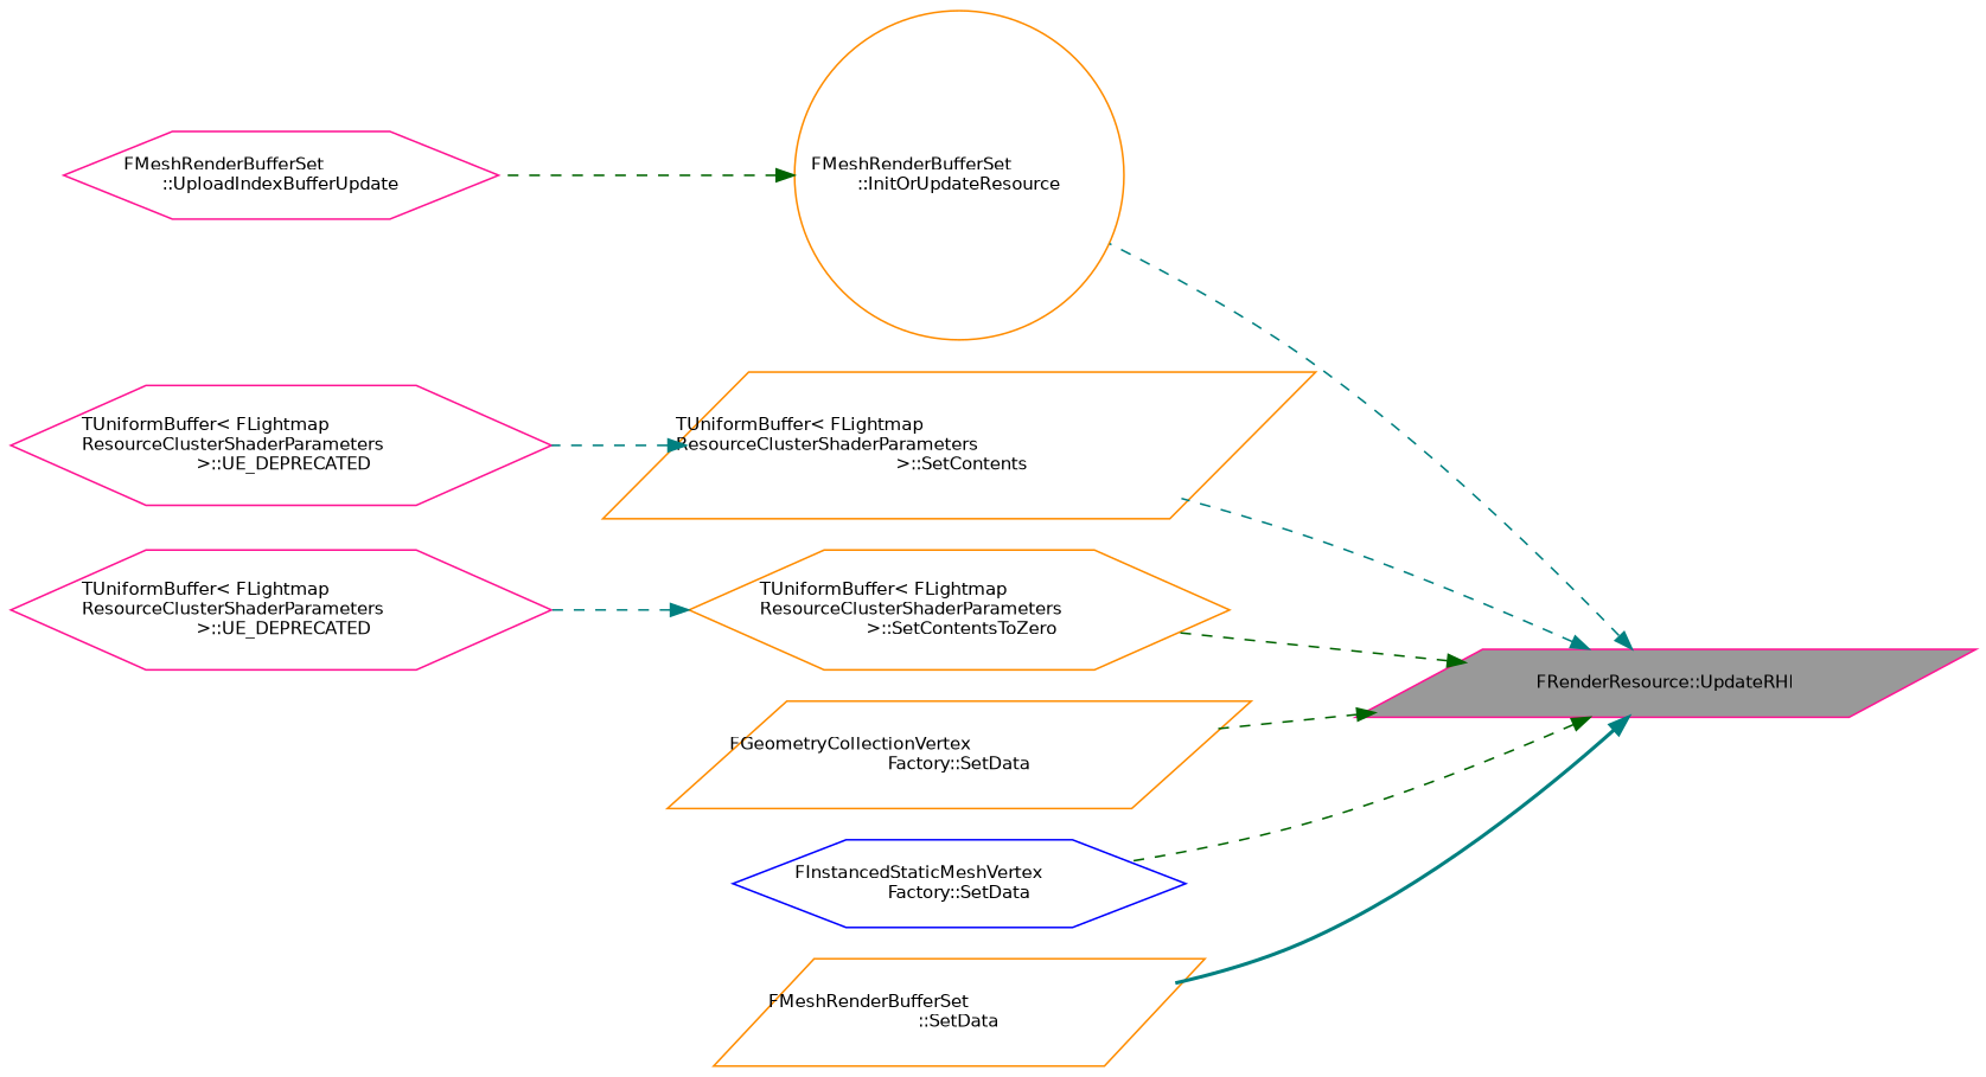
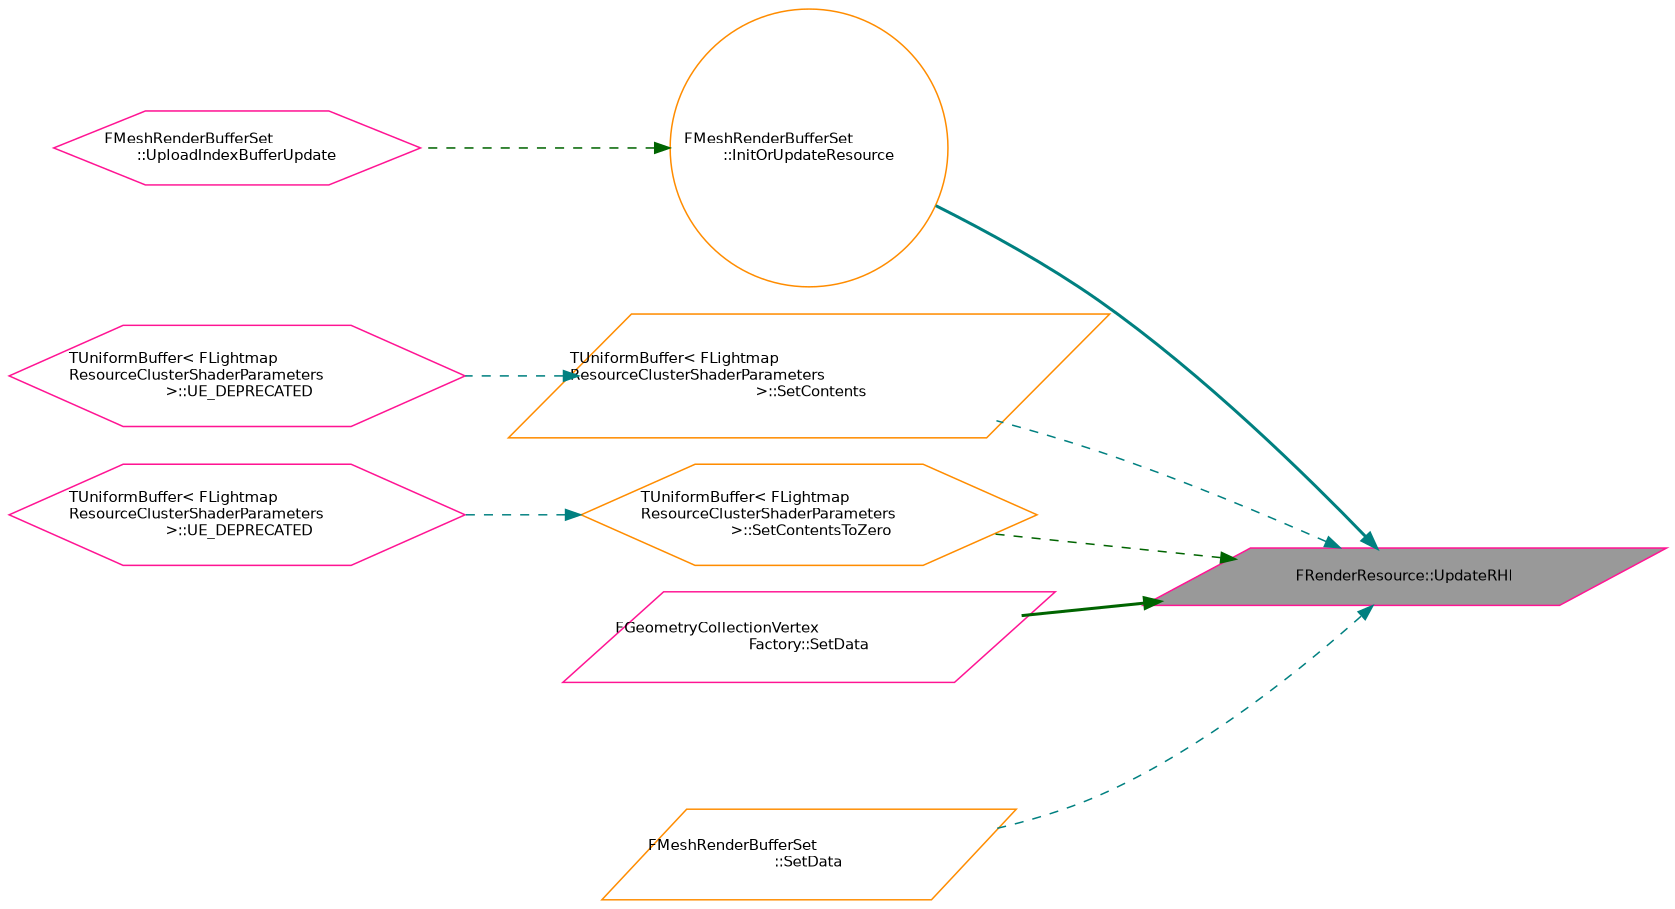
  digraph {
    rankdir=RL
    node [color=darkorange fillcolor=white fontname=Helvetica fontsize=10 shape=hexagon style=filled]
    edge [color=teal dir=back fontname=Helvetica fontsize=10 labelfontname=Helvetica labelfontsize=10 style=dashed]
    n1 [color=deeppink fillcolor=grey60 fontcolor=black height=0.2 label="FRenderResource::UpdateRHI" shape=parallelogram width=0.4]
    n2 [height=0.2 label="FMeshRenderBufferSet\l::InitOrUpdateResource" shape=circle width=0.4]
    n3 [height=0.2 label="TUniformBuffer\< FLightmap\lResourceClusterShaderParameters\l \>::SetContents" shape=parallelogram width=0.4]
    n4 [height=0.2 label="TUniformBuffer\< FLightmap\lResourceClusterShaderParameters\l \>::SetContentsToZero" width=0.4]
-   n5 [height=0.2 label="FGeometryCollectionVertex\lFactory::SetData" shape=parallelogram width=0.4]
-   n6 [color=blue height=0.2 label="FInstancedStaticMeshVertex\lFactory::SetData" width=0.4]
+   n5 [color=deeppink height=0.2 label="FGeometryCollectionVertex\lFactory::SetData" shape=parallelogram width=0.4]
    n7 [height=0.2 label="FMeshRenderBufferSet\l::SetData" shape=parallelogram width=0.4]
    n8 [color=deeppink height=0.2 label="FMeshRenderBufferSet\l::UploadIndexBufferUpdate" width=0.4]
    n9 [color=deeppink height=0.2 label="TUniformBuffer\< FLightmap\lResourceClusterShaderParameters\l \>::UE_DEPRECATED" width=0.4]
    n10 [color=deeppink height=0.2 label="TUniformBuffer\< FLightmap\lResourceClusterShaderParameters\l \>::UE_DEPRECATED" width=0.4]
-   n1 -> n2
+   n1 -> n2 [style=bold]
    n1 -> n3
    n1 -> n4 [color=darkgreen]
-   n1 -> n5 [color=darkgreen]
-   n1 -> n6 [color=darkgreen]
-   n1 -> n7 [style=bold]
+   n1 -> n5 [color=darkgreen style=bold]
+   n1 -> n7
    n2 -> n8 [color=darkgreen]
    n3 -> n9
    n4 -> n10
  }
